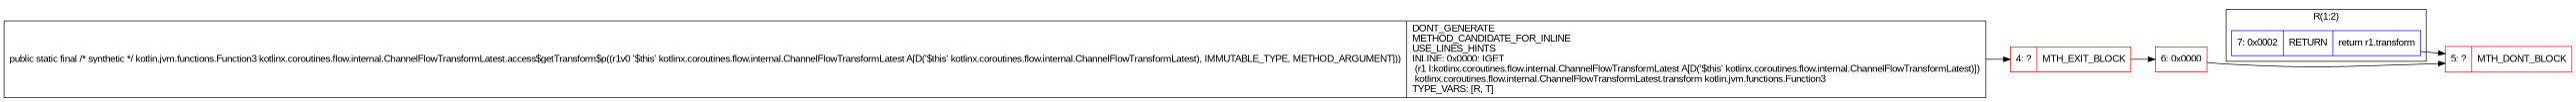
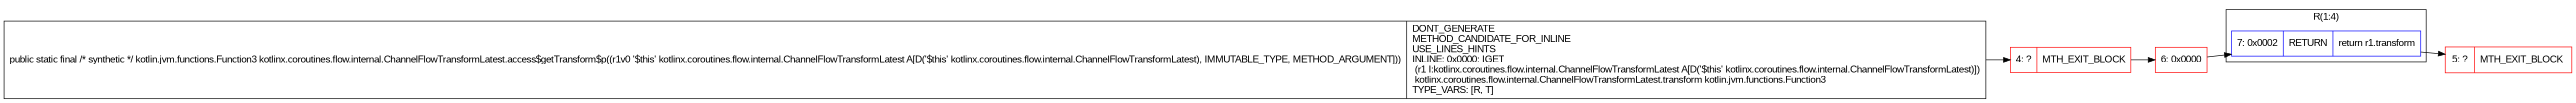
  digraph {
    fontname="Liberation Sans"
    rankdir=LR
    node [color=red fontname="Liberation Sans" shape=record]
    edge [fontname="Liberation Sans"]
    n1 [color=blue label="{7\:\ 0x0002|RETURN\l|return r1.transform\l}"]
-   n2 [label="{5\:\ ?|MTH_DONT_BLOCK\l}"]
+   n2 [label="{5\:\ ?|MTH_EXIT_BLOCK\l}"]
    n3 [label="{4\:\ ?|MTH_EXIT_BLOCK\l}"]
    n4 [label="{6\:\ 0x0000}"]
    n5 [label="{public static final \/* synthetic *\/ kotlin.jvm.functions.Function3 kotlinx.coroutines.flow.internal.ChannelFlowTransformLatest.access$getTransform$p((r1v0 '$this' kotlinx.coroutines.flow.internal.ChannelFlowTransformLatest A[D('$this' kotlinx.coroutines.flow.internal.ChannelFlowTransformLatest), IMMUTABLE_TYPE, METHOD_ARGUMENT]))  | DONT_GENERATE\lMETHOD_CANDIDATE_FOR_INLINE\lUSE_LINES_HINTS\lINLINE: 0x0000: IGET  \l  (r1 I:kotlinx.coroutines.flow.internal.ChannelFlowTransformLatest A[D('$this' kotlinx.coroutines.flow.internal.ChannelFlowTransformLatest)])\l kotlinx.coroutines.flow.internal.ChannelFlowTransformLatest.transform kotlin.jvm.functions.Function3\lTYPE_VARS: [R, T]\l}" color=""]
    subgraph cluster_1 {
-     label="R(1:2)"
+     label="R(1:4)"
      n1
    }
    n1 -> n2
    n3 -> n4
-   n4 -> n2
+   n4 -> n1
    n5 -> n3
  }
